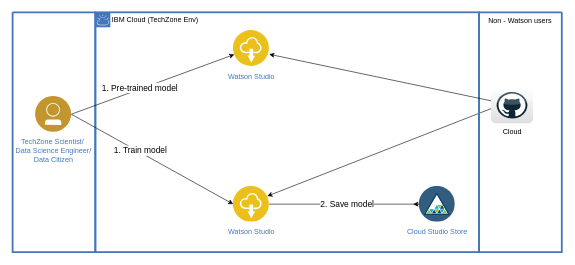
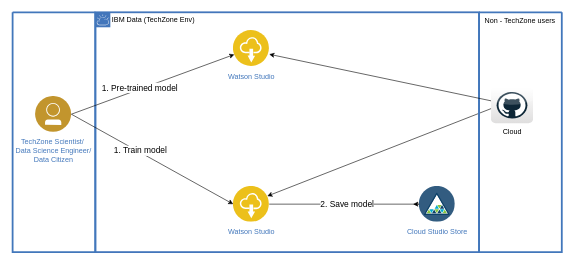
  <mxCell id="0" />
  <mxCell id="1" parent="0" />
  <mxCell id="2" value="" style="endArrow=classic;html=1;rounded=0;entryX=1;entryY=0.25;entryDx=0;entryDy=0;" edge="1" parent="1" target="9"><mxGeometry width="50" height="50" relative="1" as="geometry"><mxPoint x="828" y="176.79" as="sourcePoint" /><mxPoint x="458" y="90" as="targetPoint" /></mxGeometry></mxCell>
- <mxCell id="3" value="IBM Cloud (TechZone Env)" style="shape=mxgraph.ibm.box;prType=cloud;fontStyle=0;verticalAlign=top;align=left;spacingLeft=32;spacingTop=4;fillColor=none;rounded=0;whiteSpace=wrap;html=1;strokeColor=#4376BB;strokeWidth=3;dashed=0;container=0;spacing=-4;collapsible=0;expand=0;recursiveResize=0;" parent="1" vertex="1"><mxGeometry x="158" y="20" width="640" height="400" as="geometry" /></mxCell>
+ <mxCell id="3" value="IBM Data (TechZone Env)" style="shape=mxgraph.ibm.box;prType=cloud;fontStyle=0;verticalAlign=top;align=left;spacingLeft=32;spacingTop=4;fillColor=none;rounded=0;whiteSpace=wrap;html=1;strokeColor=#4376BB;strokeWidth=3;dashed=0;container=0;spacing=-4;collapsible=0;expand=0;recursiveResize=0;" parent="1" vertex="1"><mxGeometry x="158" y="20" width="640" height="400" as="geometry" /></mxCell>
  <mxCell id="4" value="" style="swimlane;shadow=0;strokeColor=#4277BB;fillColor=#ffffff;fontColor=#4277BB;align=right;startSize=0;collapsible=0;strokeWidth=3;" parent="1" vertex="1"><mxGeometry x="20" y="20" width="138" height="400" as="geometry" /></mxCell>
  <mxCell id="5" value="TechZone Scientist/&amp;nbsp;&lt;br&gt;Data Science Engineer/&lt;br&gt;Data Citizen" style="aspect=fixed;perimeter=ellipsePerimeter;html=1;align=center;shadow=0;dashed=0;fontColor=#4277BB;labelBackgroundColor=#ffffff;fontSize=12;spacingTop=3;image;image=img/lib/ibm/users/user.svg;" parent="4" vertex="1"><mxGeometry x="38" y="140" width="60" height="60" as="geometry" /></mxCell>
  <mxCell id="6" value="Cloud Studio Store" style="aspect=fixed;perimeter=ellipsePerimeter;html=1;align=center;shadow=0;dashed=0;fontColor=#4277BB;labelBackgroundColor=#ffffff;fontSize=12;spacingTop=3;image;image=img/lib/ibm/miscellaneous/object_storage.svg;" parent="1" vertex="1"><mxGeometry x="698" y="310" width="60" height="60" as="geometry" /></mxCell>
  <mxCell id="7" value="1. Train model" style="html=1;labelBackgroundColor=#ffffff;endArrow=classic;endFill=1;endSize=6;jettySize=auto;orthogonalLoop=1;strokeWidth=1;fontSize=14;rounded=0;exitX=1;exitY=0.5;exitDx=0;exitDy=0;entryX=0;entryY=0.5;entryDx=0;entryDy=0;" parent="1" source="5" target="9" edge="1"><mxGeometry x="-0.158" y="2" width="60" height="60" relative="1" as="geometry"><mxPoint x="117.833" y="226.584" as="sourcePoint" /><mxPoint x="360.02" y="119.98" as="targetPoint" /><mxPoint as="offset" /></mxGeometry></mxCell>
  <mxCell id="8" value="2. Save model" style="html=1;labelBackgroundColor=#ffffff;endArrow=classic;endFill=1;endSize=6;jettySize=auto;orthogonalLoop=1;strokeWidth=1;fontSize=14;rounded=0;exitX=1;exitY=0.5;exitDx=0;exitDy=0;" parent="1" source="9" edge="1"><mxGeometry width="60" height="60" relative="1" as="geometry"><mxPoint x="388" y="360" as="sourcePoint" /><mxPoint x="688" y="340" as="targetPoint" /><Array as="points"><mxPoint x="698" y="340" /><mxPoint x="688" y="340" /></Array></mxGeometry></mxCell>
  <mxCell id="9" value="Watson Studio" style="aspect=fixed;perimeter=ellipsePerimeter;html=1;align=center;shadow=0;dashed=0;fontColor=#4277BB;labelBackgroundColor=#ffffff;fontSize=12;spacingTop=3;image;image=img/lib/ibm/applications/saas_applications.svg;" parent="1" vertex="1"><mxGeometry x="388" y="310" width="60" height="60" as="geometry" /></mxCell>
  <mxCell id="10" value="Watson Studio" style="aspect=fixed;perimeter=ellipsePerimeter;html=1;align=center;shadow=0;dashed=0;fontColor=#4277BB;labelBackgroundColor=#ffffff;fontSize=12;spacingTop=3;image;image=img/lib/ibm/applications/saas_applications.svg;" vertex="1" parent="1"><mxGeometry x="388" y="50" width="60" height="60" as="geometry" /></mxCell>
  <mxCell id="11" value="1. Pre-trained&amp;nbsp;model" style="html=1;labelBackgroundColor=#ffffff;endArrow=classic;endFill=1;endSize=6;jettySize=auto;orthogonalLoop=1;strokeWidth=1;fontSize=14;rounded=0;exitX=1;exitY=0.5;exitDx=0;exitDy=0;" edge="1" parent="1" source="5" target="10"><mxGeometry x="-0.158" y="2" width="60" height="60" relative="1" as="geometry"><mxPoint x="128" y="200" as="sourcePoint" /><mxPoint x="388" y="350" as="targetPoint" /><mxPoint as="offset" /></mxGeometry></mxCell>
  <mxCell id="12" value="" style="swimlane;shadow=0;strokeColor=#4277BB;fillColor=#ffffff;fontColor=#4277BB;align=right;startSize=0;collapsible=0;strokeWidth=3;" vertex="1" parent="1"><mxGeometry x="798" y="20" width="138" height="400" as="geometry" /></mxCell>
  <mxCell id="13" value="" style="dashed=0;outlineConnect=0;html=1;align=center;labelPosition=center;verticalLabelPosition=bottom;verticalAlign=top;shape=mxgraph.webicons.github;gradientColor=#DFDEDE" vertex="1" parent="12"><mxGeometry x="20" y="125" width="70" height="60" as="geometry" /></mxCell>
  <mxCell id="14" value="Cloud" style="text;html=1;align=center;verticalAlign=middle;resizable=0;points=[];autosize=1;strokeColor=none;fillColor=none;" vertex="1" parent="12"><mxGeometry x="25" y="185" width="60" height="30" as="geometry" /></mxCell>
- <mxCell id="15" value="Non - Watson users" style="text;html=1;align=center;verticalAlign=middle;resizable=0;points=[];autosize=1;strokeColor=none;fillColor=none;" vertex="1" parent="12"><mxGeometry x="-2" width="140" height="30" as="geometry" /></mxCell>
+ <mxCell id="15" value="Non - TechZone users" style="text;html=1;align=center;verticalAlign=middle;resizable=0;points=[];autosize=1;strokeColor=none;fillColor=none;" vertex="1" parent="12"><mxGeometry x="-2" width="140" height="30" as="geometry" /></mxCell>
  <mxCell id="16" value="" style="endArrow=classic;html=1;rounded=0;" edge="1" parent="1" source="13"><mxGeometry width="50" height="50" relative="1" as="geometry"><mxPoint x="548" y="270" as="sourcePoint" /><mxPoint x="448" y="90" as="targetPoint" /></mxGeometry></mxCell>
